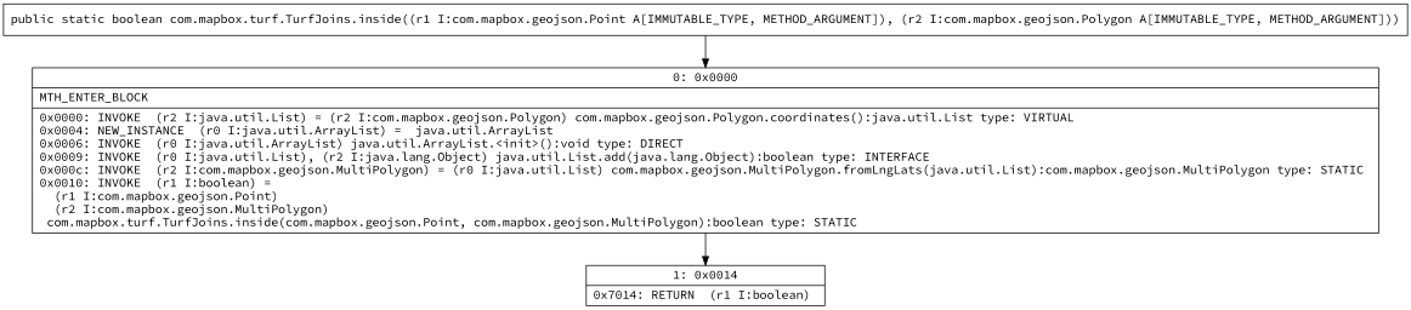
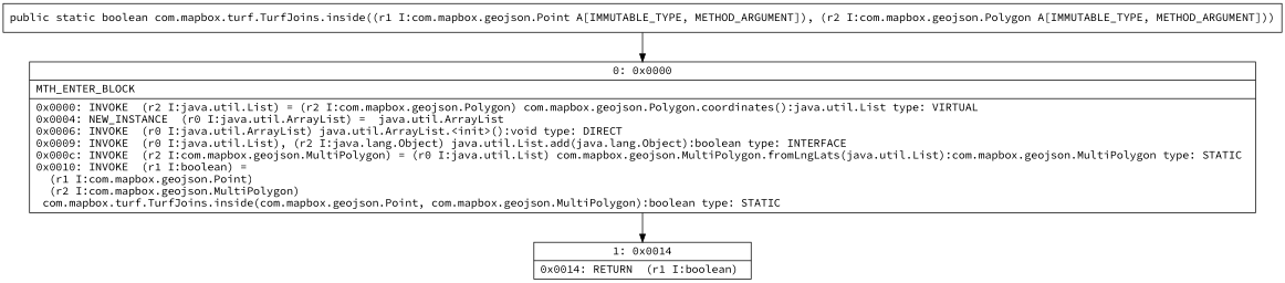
  digraph {
    fontname="Source Code Pro"
    node [shape=record fontname="Source Code Pro"]
    edge [fontname="Source Code Pro"]
    n1 [label="{0\:\ 0x0000|MTH_ENTER_BLOCK\l|0x0000: INVOKE  (r2 I:java.util.List) = (r2 I:com.mapbox.geojson.Polygon) com.mapbox.geojson.Polygon.coordinates():java.util.List type: VIRTUAL \l0x0004: NEW_INSTANCE  (r0 I:java.util.ArrayList) =  java.util.ArrayList \l0x0006: INVOKE  (r0 I:java.util.ArrayList) java.util.ArrayList.\<init\>():void type: DIRECT \l0x0009: INVOKE  (r0 I:java.util.List), (r2 I:java.lang.Object) java.util.List.add(java.lang.Object):boolean type: INTERFACE \l0x000c: INVOKE  (r2 I:com.mapbox.geojson.MultiPolygon) = (r0 I:java.util.List) com.mapbox.geojson.MultiPolygon.fromLngLats(java.util.List):com.mapbox.geojson.MultiPolygon type: STATIC \l0x0010: INVOKE  (r1 I:boolean) = \l  (r1 I:com.mapbox.geojson.Point)\l  (r2 I:com.mapbox.geojson.MultiPolygon)\l com.mapbox.turf.TurfJoins.inside(com.mapbox.geojson.Point, com.mapbox.geojson.MultiPolygon):boolean type: STATIC \l}"]
-   n2 [label="{1\:\ 0x0014|0x7014: RETURN  (r1 I:boolean) \l}"]
+   n2 [label="{1\:\ 0x0014|0x0014: RETURN  (r1 I:boolean) \l}"]
    n3 [label="{public static boolean com.mapbox.turf.TurfJoins.inside((r1 I:com.mapbox.geojson.Point A[IMMUTABLE_TYPE, METHOD_ARGUMENT]), (r2 I:com.mapbox.geojson.Polygon A[IMMUTABLE_TYPE, METHOD_ARGUMENT])) }"]
    n1 -> n2
    n3 -> n1
  }
